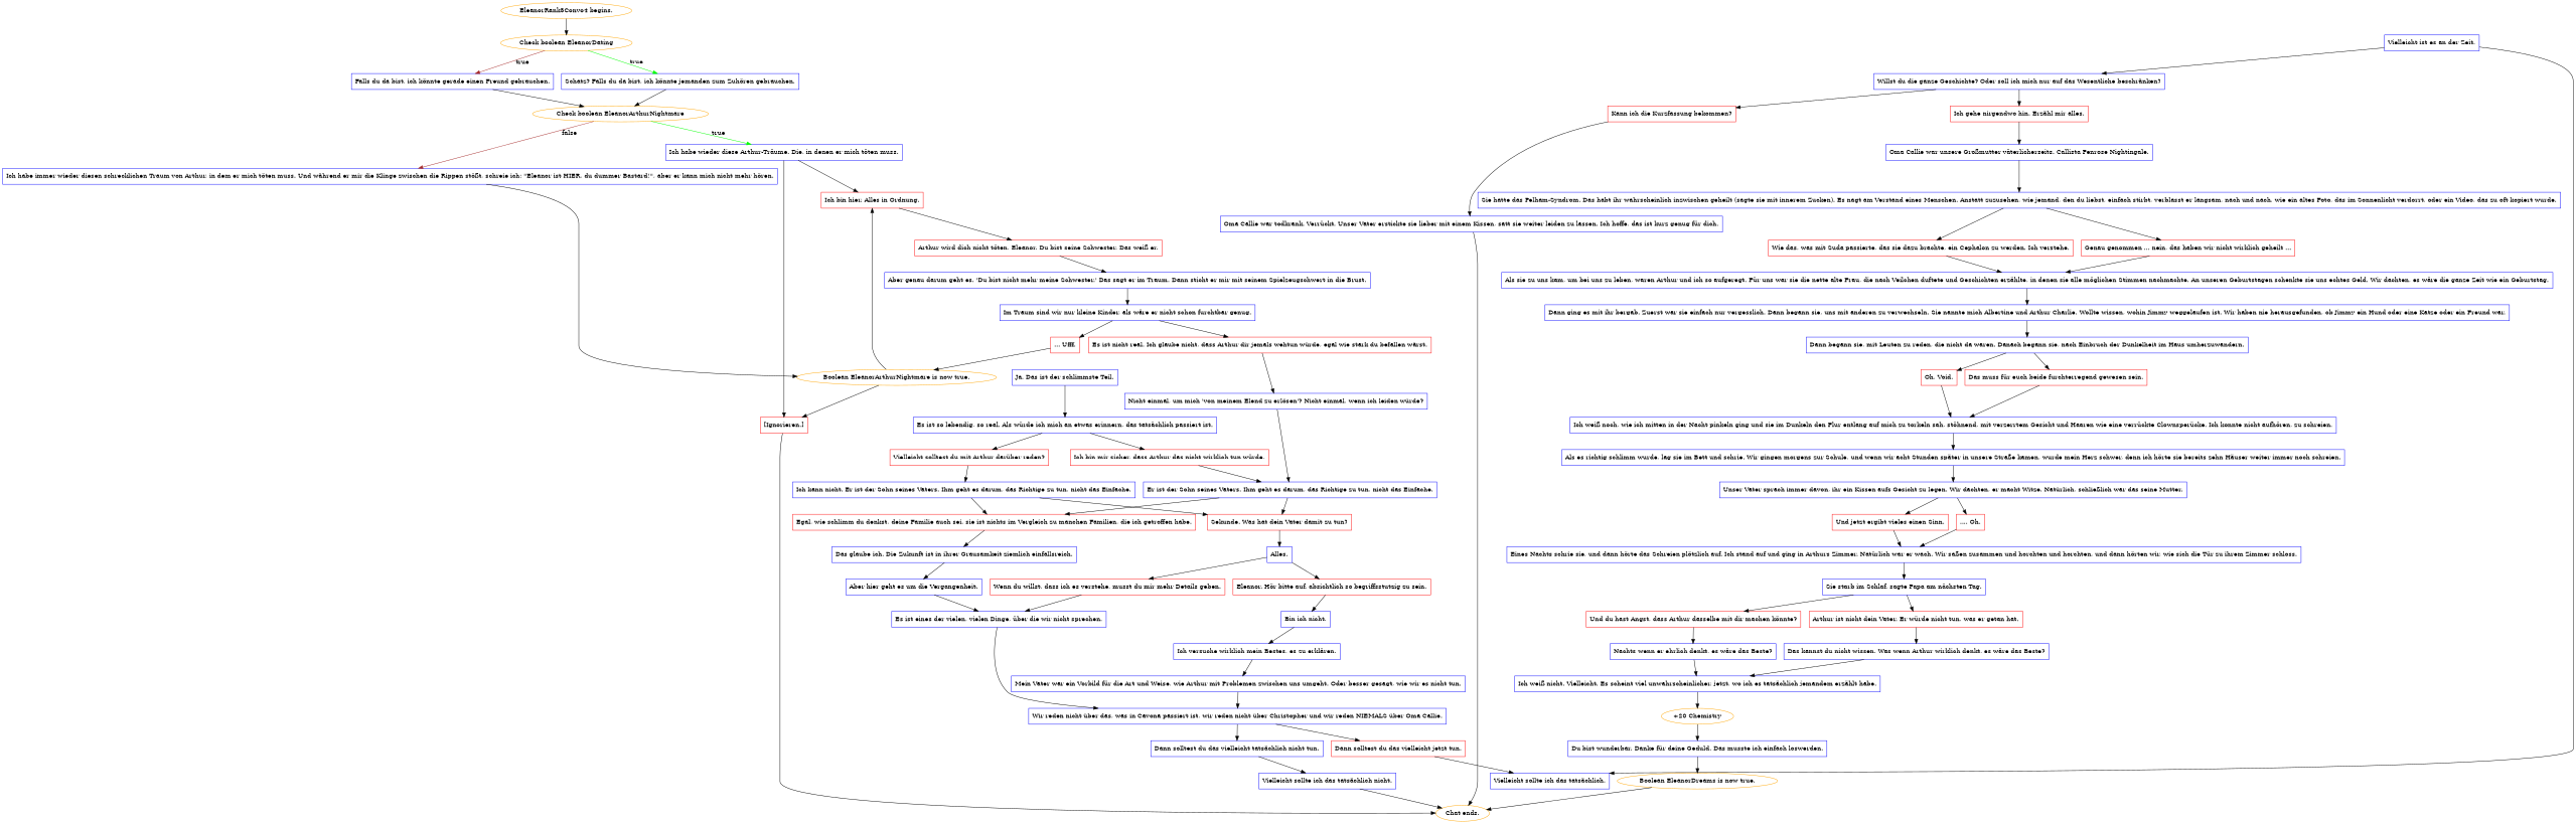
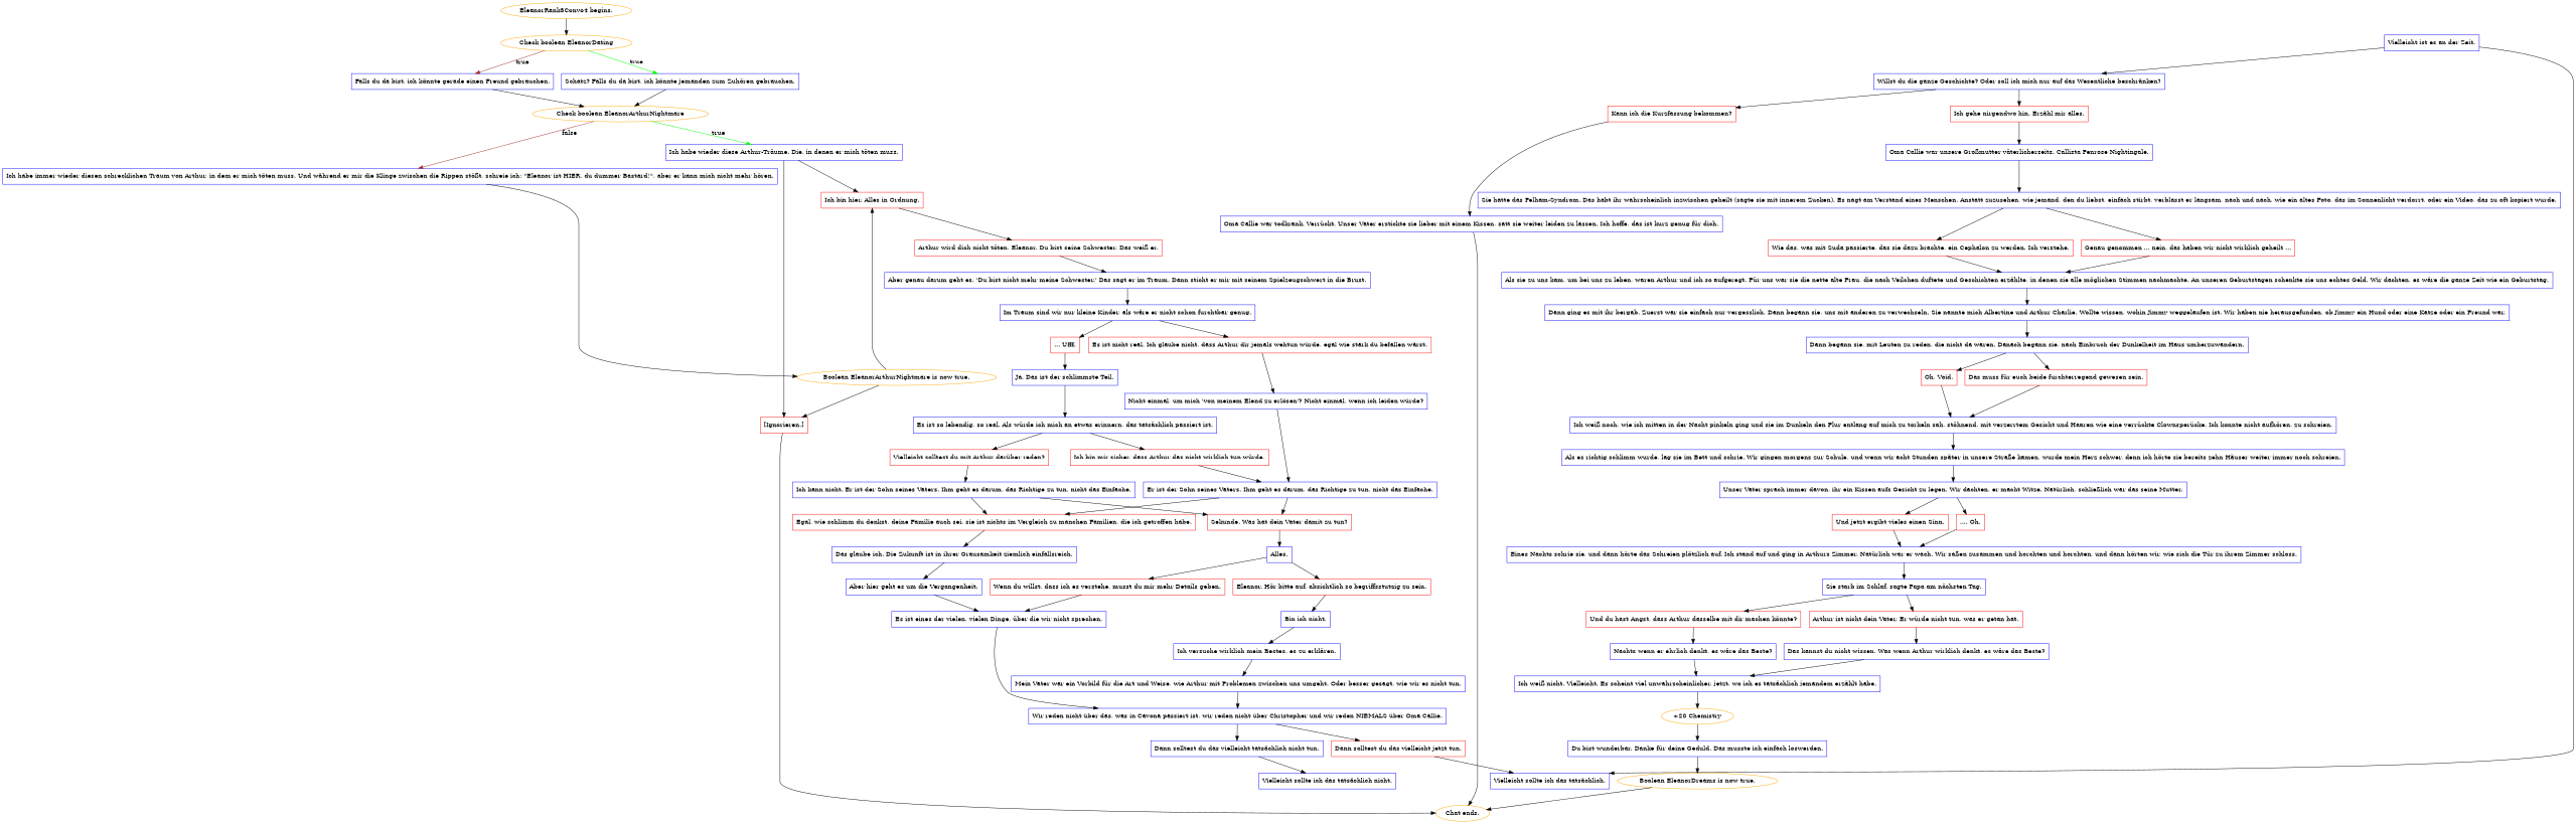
  digraph {
    node [color=blue shape=box]
    "EleanorRank5Convo4 begins." [color=orange shape=""]
    n2 [color=orange label="Check boolean EleanorDating" shape=""]
    n3 [label="Schatz? Falls du da bist, ich könnte jemanden zum Zuhören gebrauchen."]
    n4 [label="Falls du da bist, ich könnte gerade einen Freund gebrauchen."]
    n5 [color=orange label="Check boolean EleanorArthurNightmare" shape=""]
    n6 [label="Ich habe wieder diese Arthur-Träume. Die, in denen er mich töten muss."]
    n7 [label="Ich habe immer wieder diesen schrecklichen Traum von Arthur, in dem er mich töten muss. Und während er mir die Klinge zwischen die Rippen stößt, schreie ich: \"Eleanor ist HIER, du dummer Bastard!\", aber er kann mich nicht mehr hören."]
    n8 [color=red label="Ich bin hier. Alles in Ordnung."]
    n9 [color=red label="[Ignorieren.]"]
    n10 [color=orange label="Boolean EleanorArthurNightmare is now true." shape=""]
    n11 [color=red label="Arthur wird dich nicht töten, Eleanor. Du bist seine Schwester. Das weiß er."]
    "Chat ends." [color=orange shape=""]
    n13 [label="Aber genau darum geht es. 'Du bist nicht mehr meine Schwester.' Das sagt er im Traum. Dann sticht er mir mit seinem Spielzeugschwert in die Brust."]
    n14 [label="Im Traum sind wir nur kleine Kinder, als wäre er nicht schon furchtbar genug."]
    n15 [color=red label="Es ist nicht real. Ich glaube nicht, dass Arthur dir jemals wehtun würde, egal wie stark du befallen wärst."]
    n16 [color=red label="... Ufff."]
    n17 [label="Nicht einmal, um mich 'von meinem Elend zu erlösen'? Nicht einmal, wenn ich leiden würde?"]
    n18 [label="Ja. Das ist der schlimmste Teil."]
    n19 [label="Er ist der Sohn seines Vaters. Ihm geht es darum, das Richtige zu tun, nicht das Einfache."]
    n20 [label="Es ist so lebendig, so real. Als würde ich mich an etwas erinnern, das tatsächlich passiert ist."]
    n21 [color=red label="Egal, wie schlimm du denkst, deine Familie auch sei, sie ist nichts im Vergleich zu manchen Familien, die ich getroffen habe."]
    n22 [color=red label="Sekunde. Was hat dein Vater damit zu tun?"]
    n23 [color=red label="Ich bin mir sicher, dass Arthur das nicht wirklich tun würde."]
    n24 [color=red label="Vielleicht solltest du mit Arthur darüber reden?"]
    n25 [label="Das glaube ich. Die Zukunft ist in ihrer Grausamkeit ziemlich einfallsreich."]
    n26 [label="Alles."]
    n27 [label="Ich kann nicht. Er ist der Sohn seines Vaters. Ihm geht es darum, das Richtige zu tun, nicht das Einfache."]
    n28 [label="Aber hier geht es um die Vergangenheit."]
    n29 [color=red label="Wenn du willst, dass ich es verstehe, musst du mir mehr Details geben."]
    n30 [color=red label="Eleanor. Hör bitte auf, absichtlich so begriffsstutzig zu sein."]
    n31 [label="Es ist eines der vielen, vielen Dinge, über die wir nicht sprechen."]
    n32 [label="Bin ich nicht."]
    n33 [label="Wir reden nicht über das, was in Cavona passiert ist, wir reden nicht über Christopher und wir reden NIEMALS über Oma Callie."]
    n34 [label="Ich versuche wirklich mein Bestes, es zu erklären."]
    n35 [label="Dann solltest du das vielleicht tatsächlich nicht tun."]
    n36 [color=red label="Dann solltest du das vielleicht jetzt tun."]
    n37 [label="Mein Vater war ein Vorbild für die Art und Weise, wie Arthur mit Problemen zwischen uns umgeht. Oder besser gesagt, wie wir es nicht tun."]
    n38 [label="Vielleicht sollte ich das tatsächlich nicht."]
    n39 [label="Vielleicht sollte ich das tatsächlich."]
    n40 [label="Vielleicht ist es an der Zeit."]
    n41 [label="Willst du die ganze Geschichte? Oder soll ich mich nur auf das Wesentliche beschränken?"]
    n42 [color=red label="Ich gehe nirgendwo hin. Erzähl mir alles."]
    n43 [color=red label="Kann ich die Kurzfassung bekommen?"]
    n44 [label="Oma Callie war unsere Großmutter väterlicherseits. Callista Penrose Nightingale."]
    n45 [label="Oma Callie war todkrank. Verrückt. Unser Vater erstickte sie lieber mit einem Kissen, satt sie weiter leiden zu lassen. Ich hoffe, das ist kurz genug für dich."]
    n46 [label="Sie hatte das Pelham-Syndrom. Das habt ihr wahrscheinlich inzwischen geheilt (sagte sie mit innerem Zucken). Es nagt am Verstand eines Menschen. Anstatt zuzusehen, wie jemand, den du liebst, einfach stirbt, verblasst er langsam, nach und nach, wie ein altes Foto, das im Sonnenlicht verdorrt, oder ein Video, das zu oft kopiert wurde."]
    n47 [color=red label="Wie das, was mit Suda passierte, das sie dazu brachte, ein Cephalon zu werden. Ich verstehe."]
    n48 [color=red label="Genau genommen ... nein, das haben wir nicht wirklich geheilt ..."]
    n49 [label="Als sie zu uns kam, um bei uns zu leben, waren Arthur und ich so aufgeregt. Für uns war sie die nette alte Frau, die nach Veilchen duftete und Geschichten erzählte, in denen sie alle möglichen Stimmen nachmachte. An unseren Geburtstagen schenkte sie uns echtes Geld. Wir dachten, es wäre die ganze Zeit wie ein Geburtstag."]
    n50 [label="Dann ging es mit ihr bergab. Zuerst war sie einfach nur vergesslich. Dann begann sie, uns mit anderen zu verwechseln. Sie nannte mich Albertine und Arthur Charlie. Wollte wissen, wohin Jimmy weggelaufen ist. Wir haben nie herausgefunden, ob Jimmy ein Hund oder eine Katze oder ein Freund war."]
    n51 [label="Dann begann sie, mit Leuten zu reden, die nicht da waren. Danach begann sie, nach Einbruch der Dunkelheit im Haus umherzuwandern."]
    n52 [color=red label="Das muss für euch beide furchterregend gewesen sein."]
    n53 [color=red label="Oh, Void."]
    n54 [label="Ich weiß noch, wie ich mitten in der Nacht pinkeln ging und sie im Dunkeln den Flur entlang auf mich zu torkeln sah, stöhnend, mit verzerrtem Gesicht und Haaren wie eine verrückte Clownsperücke. Ich konnte nicht aufhören, zu schreien."]
    n55 [label="Als es richtig schlimm wurde, lag sie im Bett und schrie. Wir gingen morgens zur Schule, und wenn wir acht Stunden später in unsere Straße kamen, wurde mein Herz schwer, denn ich hörte sie bereits zehn Häuser weiter immer noch schreien."]
    n56 [label="Unser Vater sprach immer davon, ihr ein Kissen aufs Gesicht zu legen. Wir dachten, er macht Witze. Natürlich, schließlich war das seine Mutter."]
    n57 [color=red label="Und jetzt ergibt vieles einen Sinn."]
    n58 [color=red label=".... Oh."]
    n59 [label="Eines Nachts schrie sie, und dann hörte das Schreien plötzlich auf. Ich stand auf und ging in Arthurs Zimmer. Natürlich war er wach. Wir saßen zusammen und horchten und horchten, und dann hörten wir, wie sich die Tür zu ihrem Zimmer schloss."]
    n60 [label="Sie starb im Schlaf, sagte Papa am nächsten Tag."]
    n61 [color=red label="Und du hast Angst, dass Arthur dasselbe mit dir machen könnte?"]
    n62 [color=red label="Arthur ist nicht dein Vater. Er würde nicht tun, was er getan hat."]
    n63 [label="Nachts wenn er ehrlich denkt, es wäre das Beste?"]
    n64 [label="Das kannst du nicht wissen. Was wenn Arthur wirklich denkt, es wäre das Beste?"]
    n65 [label="Ich weiß nicht. Vielleicht. Es scheint viel unwahrscheinlicher, jetzt, wo ich es tatsächlich jemandem erzählt habe."]
    n66 [color=orange label="+20 Chemistry" shape=""]
    n67 [label="Du bist wunderbar. Danke für deine Geduld. Das musste ich einfach loswerden."]
    n68 [color=orange label="Boolean EleanorDreams is now true." shape=""]
    "EleanorRank5Convo4 begins." -> n2
    n2 -> n3 [color=green label=true]
    n2 -> n4 [color=brown label=true]
    n3 -> n5
    n4 -> n5
    n5 -> n6 [color=green label=true]
    n5 -> n7 [color=brown label=false]
    n6 -> n8
    n6 -> n9
    n7 -> n10
    n8 -> n11
    n9 -> "Chat ends."
    n10 -> n8
    n10 -> n9
    n11 -> n13
    n13 -> n14
    n14 -> n15
    n14 -> n16
    n15 -> n17
-   n16 -> n10
+   n16 -> n18
    n17 -> n19
    n18 -> n20
    n19 -> n21
    n19 -> n22
    n20 -> n23
    n20 -> n24
    n21 -> n25
    n22 -> n26
    n23 -> n19
    n24 -> n27
    n25 -> n28
    n26 -> n29
    n26 -> n30
    n27 -> n21
    n27 -> n22
    n28 -> n31
    n29 -> n31
    n30 -> n32
    n31 -> n33
    n32 -> n34
    n33 -> n35
    n33 -> n36
    n34 -> n37
    n35 -> n38
    n36 -> n39
    n37 -> n33
-   n38 -> "Chat ends."
    n40 -> n39
    n40 -> n41
    n41 -> n42
    n41 -> n43
    n42 -> n44
    n43 -> n45
    n44 -> n46
    n45 -> "Chat ends."
    n46 -> n47
    n46 -> n48
    n47 -> n49
    n48 -> n49
    n49 -> n50
    n50 -> n51
    n51 -> n52
    n51 -> n53
    n52 -> n54
    n53 -> n54
    n54 -> n55
    n55 -> n56
    n56 -> n57
    n56 -> n58
    n57 -> n59
    n58 -> n59
    n59 -> n60
    n60 -> n61
    n60 -> n62
    n61 -> n63
    n62 -> n64
    n63 -> n65
    n64 -> n65
    n65 -> n66
    n66 -> n67
    n67 -> n68
    n68 -> "Chat ends."
  }
